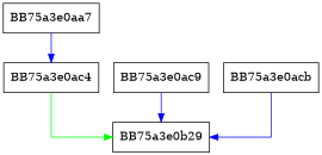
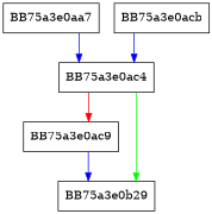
  digraph {
    splines=ortho
    node [shape=box]
    edge [color=blue]
    n1 [label=BB75a3e0aa7]
    BB75a3e0ac4
    BB75a3e0ac9
    BB75a3e0b29
    BB75a3e0acb
    n1 -> BB75a3e0ac4
+   BB75a3e0ac4 -> BB75a3e0ac9 [color=red]
    BB75a3e0ac4 -> BB75a3e0b29 [color=green]
    BB75a3e0ac9 -> BB75a3e0b29
-   BB75a3e0acb -> BB75a3e0b29
+   BB75a3e0acb -> BB75a3e0ac4
  }
